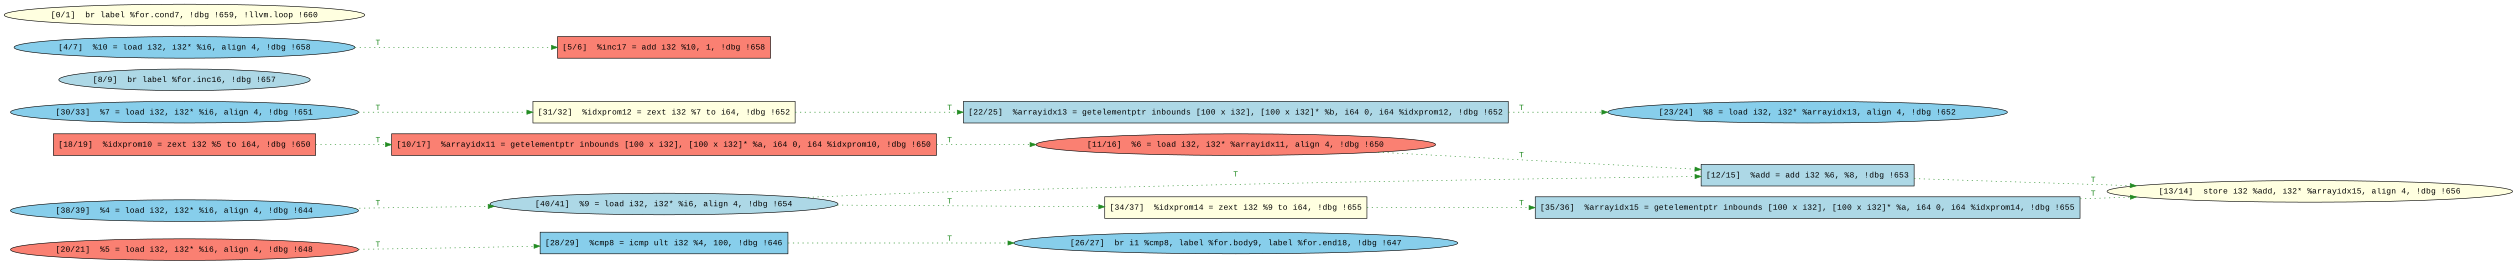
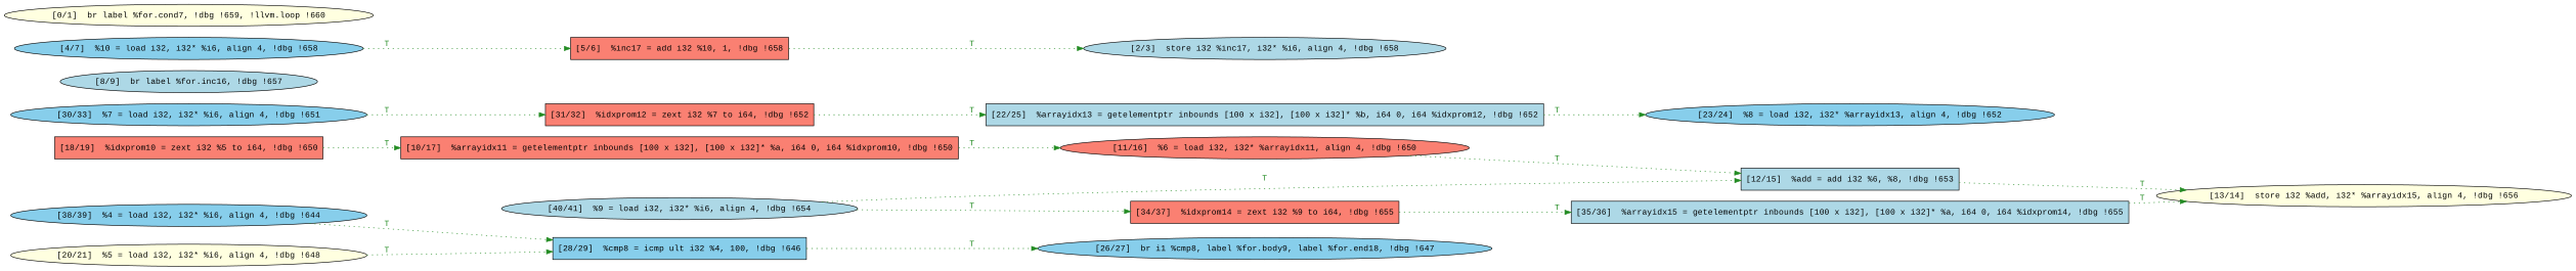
  digraph {
    fontname="Liberation Mono"
    rankdir=LR
    node [fillcolor=lightblue fontname="Liberation Mono" shape=ellipse style=filled]
    edge [color=forestgreen fontcolor=forestgreen fontname="Liberation Mono" style=dotted]
    n1 [fillcolor=salmon label="[18/19]  %idxprom10 = zext i32 %5 to i64, !dbg !650" shape=rectangle]
    n2 [fillcolor=salmon label="[10/17]  %arrayidx11 = getelementptr inbounds [100 x i32], [100 x i32]* %a, i64 0, i64 %idxprom10, !dbg !650" shape=rectangle]
    n3 [fillcolor=salmon label="[11/16]  %6 = load i32, i32* %arrayidx11, align 4, !dbg !650"]
    n4 [label="[22/25]  %arrayidx13 = getelementptr inbounds [100 x i32], [100 x i32]* %b, i64 0, i64 %idxprom12, !dbg !652" shape=rectangle]
    n5 [fillcolor=skyblue label="[23/24]  %8 = load i32, i32* %arrayidx13, align 4, !dbg !652"]
    n6 [label="[8/9]  br label %for.inc16, !dbg !657"]
    n7 [fillcolor=skyblue label="[38/39]  %4 = load i32, i32* %i6, align 4, !dbg !644"]
    n8 [fillcolor=skyblue label="[28/29]  %cmp8 = icmp ult i32 %4, 100, !dbg !646" shape=rectangle]
    n9 [fillcolor=skyblue label="[26/27]  br i1 %cmp8, label %for.body9, label %for.end18, !dbg !647"]
-   n10 [fillcolor=lightyellow label="[31/32]  %idxprom12 = zext i32 %7 to i64, !dbg !652" shape=rectangle]
+   n10 [fillcolor=salmon label="[31/32]  %idxprom12 = zext i32 %7 to i64, !dbg !652" shape=rectangle]
    n11 [label="[12/15]  %add = add i32 %6, %8, !dbg !653" shape=rectangle]
    n12 [label="[35/36]  %arrayidx15 = getelementptr inbounds [100 x i32], [100 x i32]* %a, i64 0, i64 %idxprom14, !dbg !655" shape=rectangle]
    n13 [fillcolor=lightyellow label="[13/14]  store i32 %add, i32* %arrayidx15, align 4, !dbg !656"]
    n14 [fillcolor=skyblue label="[4/7]  %10 = load i32, i32* %i6, align 4, !dbg !658"]
    n15 [fillcolor=salmon label="[5/6]  %inc17 = add i32 %10, 1, !dbg !658" shape=rectangle]
+   n16 [label="[2/3]  store i32 %inc17, i32* %i6, align 4, !dbg !658"]
    n17 [fillcolor=skyblue label="[30/33]  %7 = load i32, i32* %i6, align 4, !dbg !651"]
-   n18 [fillcolor=salmon label="[20/21]  %5 = load i32, i32* %i6, align 4, !dbg !648"]
+   n18 [fillcolor=lightyellow label="[20/21]  %5 = load i32, i32* %i6, align 4, !dbg !648"]
    n19 [fillcolor=lightyellow label="[0/1]  br label %for.cond7, !dbg !659, !llvm.loop !660"]
    n20 [label="[40/41]  %9 = load i32, i32* %i6, align 4, !dbg !654"]
-   n21 [fillcolor=lightyellow label="[34/37]  %idxprom14 = zext i32 %9 to i64, !dbg !655" shape=rectangle]
+   n21 [fillcolor=salmon label="[34/37]  %idxprom14 = zext i32 %9 to i64, !dbg !655" shape=rectangle]
    n1 -> n2 [label=T]
    n2 -> n3 [label=T]
    n3 -> n11 [label=T]
    n4 -> n5 [label=T]
-   n7 -> n20 [label=T]
+   n7 -> n8 [label=T]
    n8 -> n9 [label=T]
    n10 -> n4 [label=T]
    n11 -> n13 [label=T]
    n12 -> n13 [label=T]
    n14 -> n15 [label=T]
+   n15 -> n16 [label=T]
    n17 -> n10 [label=T]
    n18 -> n8 [label=T]
    n20 -> n11 [label=T]
    n20 -> n21 [label=T]
    n21 -> n12 [label=T]
  }
